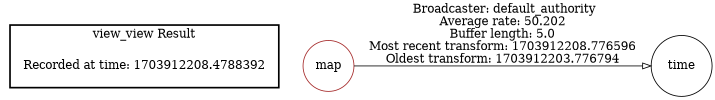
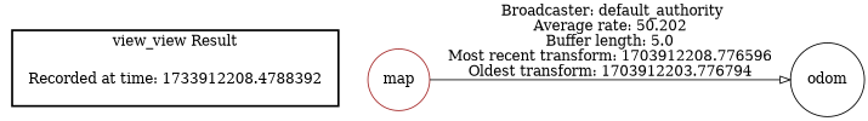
  digraph {
    rankdir=LR
    node [shape=circle]
-   "Recorded at time: 1703912208.4788392" [color=darkgreen shape=plaintext]
+   "Recorded at time: 1703912208.4788392" [color=darkgreen shape=plaintext label="Recorded at time: 1733912208.4788392"]
    map [color=brown]
-   odom [color=black label=time]
+   odom [color=black]
    subgraph cluster_1 {
      color=black
      label="view_view Result"
      style=bold
      "Recorded at time: 1703912208.4788392"
    }
    "Recorded at time: 1703912208.4788392" -> map [style=invis]
    map -> odom [arrowhead=onormal label=" Broadcaster: default_authority\nAverage rate: 50.202\nBuffer length: 5.0\nMost recent transform: 1703912208.776596\nOldest transform: 1703912203.776794\n"]
  }
